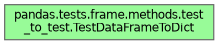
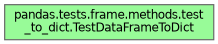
  digraph {
    rankdir=LR
-   n1 [color=grey40 fillcolor=palegreen fontname=Helvetica fontsize=10 height=0.2 label="pandas.tests.frame.methods.test\l_to_test.TestDataFrameToDict" shape=box style=filled width=0.4]
+   n1 [color=grey40 fillcolor=palegreen fontname=Helvetica fontsize=10 height=0.2 label="pandas.tests.frame.methods.test\l_to_dict.TestDataFrameToDict" shape=box style=filled width=0.4]
  }
